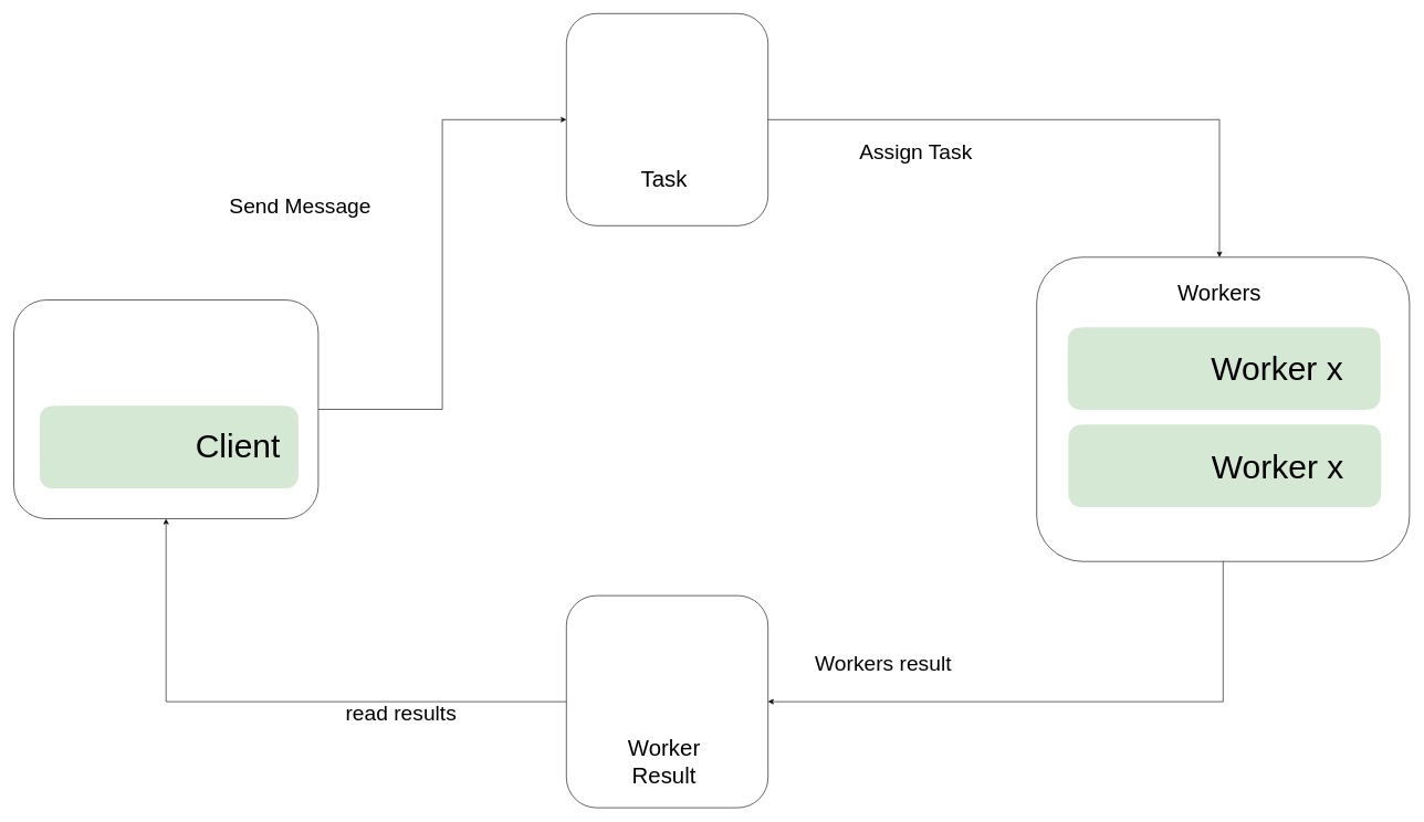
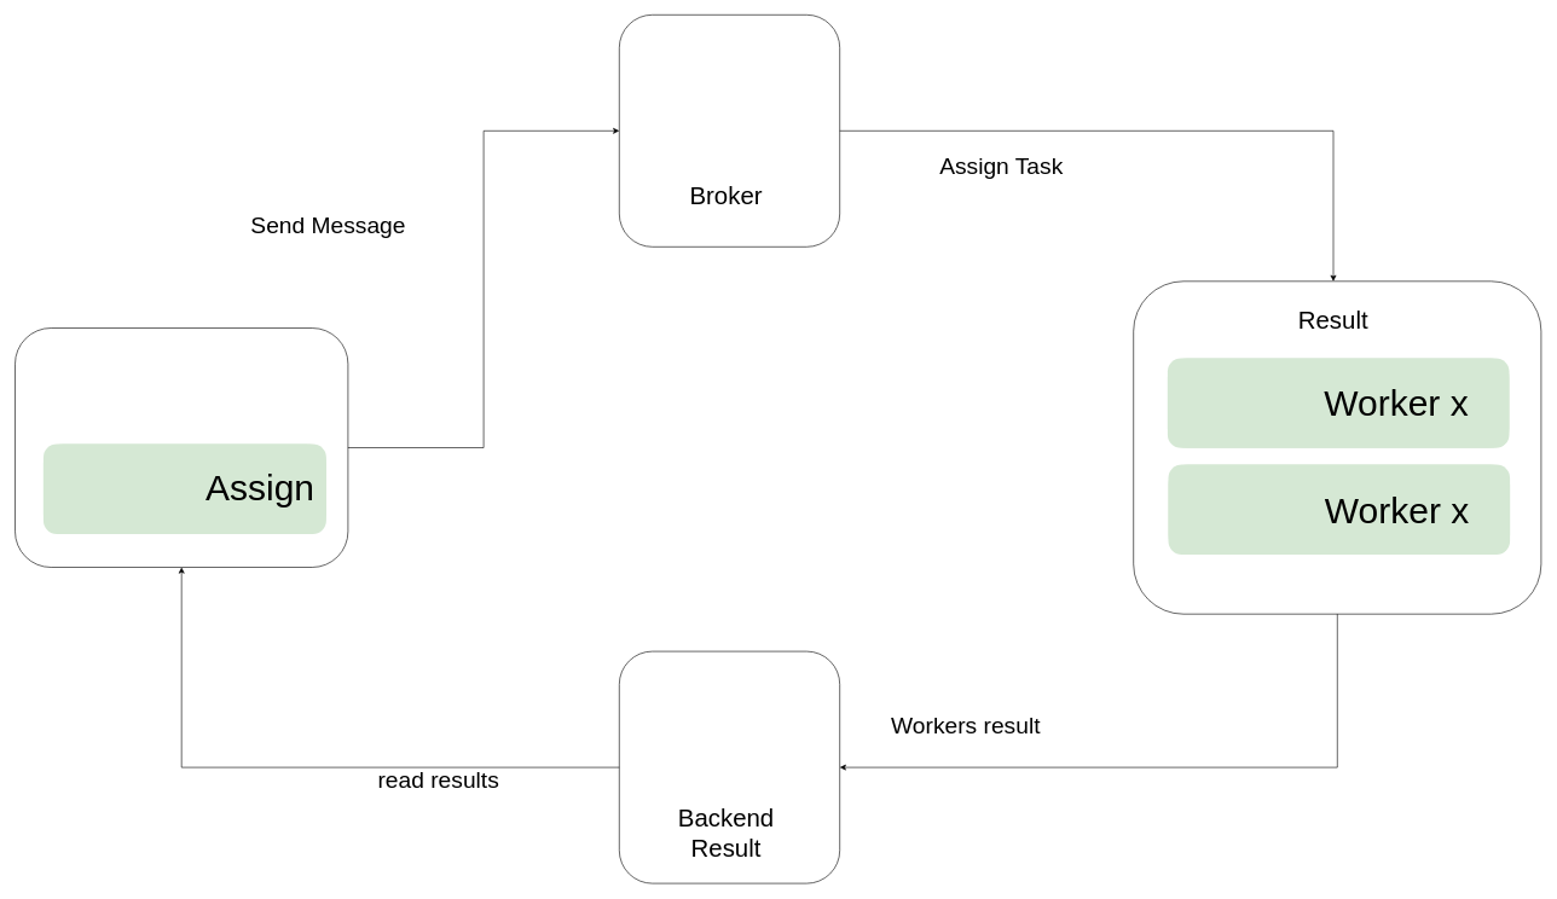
  <mxCell id="0" />
  <mxCell id="1" parent="0" />
  <mxCell id="2" value="" style="group" vertex="1" connectable="0" parent="1"><mxGeometry x="853" y="20" width="304" height="320" as="geometry" /></mxCell>
  <mxCell id="3" value="" style="rounded=1;whiteSpace=wrap;html=1;" vertex="1" parent="2"><mxGeometry width="304" height="320" as="geometry" /></mxCell>
  <mxCell id="4" value="" style="shape=image;verticalLabelPosition=bottom;labelBackgroundColor=default;verticalAlign=top;aspect=fixed;imageAspect=0;image=https://cdn4.iconfinder.com/data/icons/redis-2/1451/Untitled-2-512.png;" vertex="1" parent="2"><mxGeometry x="65" y="47" width="159" height="159" as="geometry" /></mxCell>
- <mxCell id="5" value="&lt;font face=&quot;Helvetica&quot; style=&quot;font-size: 34px;&quot;&gt;Task&lt;/font&gt;" style="text;html=1;align=center;verticalAlign=middle;whiteSpace=wrap;rounded=0;" vertex="1" parent="2"><mxGeometry x="71" y="197" width="153" height="106" as="geometry" /></mxCell>
+ <mxCell id="5" value="&lt;font face=&quot;Helvetica&quot; style=&quot;font-size: 34px;&quot;&gt;Broker&lt;/font&gt;" style="text;html=1;align=center;verticalAlign=middle;whiteSpace=wrap;rounded=0;" vertex="1" parent="2"><mxGeometry x="71" y="197" width="153" height="106" as="geometry" /></mxCell>
  <mxCell id="6" value="" style="group" vertex="1" connectable="0" parent="1"><mxGeometry x="20" y="452" width="459" height="330" as="geometry" /></mxCell>
  <mxCell id="7" value="" style="rounded=1;whiteSpace=wrap;html=1;" vertex="1" parent="6"><mxGeometry width="459" height="330" as="geometry" /></mxCell>
  <mxCell id="8" value="" style="shape=image;verticalLabelPosition=bottom;labelBackgroundColor=default;verticalAlign=top;aspect=fixed;imageAspect=0;image=https://images.seeklogo.com/logo-png/49/1/fastapi-logo-png_seeklogo-499530.png;clipPath=inset(33.33% 1% 34.33% 0%);" vertex="1" parent="6"><mxGeometry x="42" y="20" width="384" height="125.414" as="geometry" /></mxCell>
  <mxCell id="9" value="" style="group;fillColor=#d5e8d4;strokeColor=none;rounded=1;glass=0;arcSize=22;" vertex="1" connectable="0" parent="6"><mxGeometry x="39" y="160" width="390" height="124" as="geometry" /></mxCell>
  <mxCell id="10" value="" style="rounded=1;whiteSpace=wrap;html=1;fillColor=#d5e8d4;strokeColor=none;" vertex="1" parent="9"><mxGeometry width="390" height="124" as="geometry" /></mxCell>
  <mxCell id="11" value="" style="shape=image;verticalLabelPosition=bottom;labelBackgroundColor=default;verticalAlign=top;aspect=fixed;imageAspect=0;image=https://miro.medium.com/v2/resize:fit:512/1*vR_BLNAw5bYkdaxGIPYSrQ.png;clipPath=inset(24.33% 0% 27.33% 0%);" vertex="1" parent="9"><mxGeometry x="14.24" y="11" width="202.76" height="98" as="geometry" /></mxCell>
- <mxCell id="12" value="&lt;font style=&quot;font-size: 50px;&quot;&gt;Client&lt;/font&gt;" style="text;html=1;align=center;verticalAlign=middle;whiteSpace=wrap;rounded=0;" vertex="1" parent="9"><mxGeometry x="217" y="15.5" width="164" height="89" as="geometry" /></mxCell>
+ <mxCell id="12" value="&lt;font style=&quot;font-size: 50px;&quot;&gt;Assign&lt;/font&gt;" style="text;html=1;align=center;verticalAlign=middle;whiteSpace=wrap;rounded=0;" vertex="1" parent="9"><mxGeometry x="217" y="15.5" width="164" height="89" as="geometry" /></mxCell>
  <mxCell id="13" value="" style="group" vertex="1" connectable="0" parent="1"><mxGeometry x="1562" y="387.5" width="562" height="459" as="geometry" /></mxCell>
  <mxCell id="14" value="" style="rounded=1;whiteSpace=wrap;html=1;" vertex="1" parent="13"><mxGeometry width="562" height="459" as="geometry" /></mxCell>
  <mxCell id="15" value="" style="group;fillColor=#d5e8d4;strokeColor=none;rounded=1;glass=0;arcSize=22;" vertex="1" connectable="0" parent="13"><mxGeometry x="47" y="106" width="471" height="124" as="geometry" /></mxCell>
  <mxCell id="16" value="" style="rounded=1;whiteSpace=wrap;html=1;fillColor=#d5e8d4;strokeColor=none;" vertex="1" parent="15"><mxGeometry width="471" height="124" as="geometry" /></mxCell>
  <mxCell id="17" value="" style="shape=image;verticalLabelPosition=bottom;labelBackgroundColor=default;verticalAlign=top;aspect=fixed;imageAspect=0;image=https://miro.medium.com/v2/resize:fit:512/1*vR_BLNAw5bYkdaxGIPYSrQ.png;clipPath=inset(24.33% 0% 27.33% 0%);" vertex="1" parent="15"><mxGeometry x="17.198" y="11" width="184.008" height="88.936" as="geometry" /></mxCell>
  <mxCell id="18" value="&lt;font style=&quot;font-size: 50px;&quot;&gt;Worker x&lt;/font&gt;" style="text;html=1;align=left;verticalAlign=middle;whiteSpace=wrap;rounded=0;" vertex="1" parent="15"><mxGeometry x="214.173" y="17.5" width="212.358" height="89" as="geometry" /></mxCell>
- <mxCell id="19" value="&lt;font face=&quot;Helvetica&quot; style=&quot;font-size: 34px;&quot;&gt;Workers&lt;/font&gt;" style="text;html=1;align=center;verticalAlign=middle;whiteSpace=wrap;rounded=0;" vertex="1" parent="13"><mxGeometry x="199" width="153" height="106" as="geometry" /></mxCell>
+ <mxCell id="19" value="&lt;font face=&quot;Helvetica&quot; style=&quot;font-size: 34px;&quot;&gt;Result&lt;/font&gt;" style="text;html=1;align=center;verticalAlign=middle;whiteSpace=wrap;rounded=0;" vertex="1" parent="13"><mxGeometry x="199" width="153" height="106" as="geometry" /></mxCell>
  <mxCell id="20" value="" style="group;fillColor=#d5e8d4;strokeColor=none;rounded=1;glass=0;arcSize=22;" vertex="1" connectable="0" parent="13"><mxGeometry x="48" y="253" width="471" height="124" as="geometry" /></mxCell>
  <mxCell id="21" value="" style="rounded=1;whiteSpace=wrap;html=1;fillColor=#d5e8d4;strokeColor=none;" vertex="1" parent="20"><mxGeometry width="471" height="124" as="geometry" /></mxCell>
  <mxCell id="22" value="" style="shape=image;verticalLabelPosition=bottom;labelBackgroundColor=default;verticalAlign=top;aspect=fixed;imageAspect=0;image=https://miro.medium.com/v2/resize:fit:512/1*vR_BLNAw5bYkdaxGIPYSrQ.png;clipPath=inset(24.33% 0% 27.33% 0%);" vertex="1" parent="20"><mxGeometry x="17.198" y="11" width="184.008" height="88.936" as="geometry" /></mxCell>
  <mxCell id="23" value="&lt;font style=&quot;font-size: 50px;&quot;&gt;Worker x&lt;/font&gt;" style="text;html=1;align=left;verticalAlign=middle;whiteSpace=wrap;rounded=0;" vertex="1" parent="20"><mxGeometry x="214.173" y="17.5" width="212.358" height="89" as="geometry" /></mxCell>
  <mxCell id="24" value="" style="group" vertex="1" connectable="0" parent="1"><mxGeometry x="853" y="898" width="304" height="320" as="geometry" /></mxCell>
  <mxCell id="25" value="" style="rounded=1;whiteSpace=wrap;html=1;" vertex="1" parent="24"><mxGeometry width="304" height="320" as="geometry" /></mxCell>
  <mxCell id="26" value="" style="shape=image;verticalLabelPosition=bottom;labelBackgroundColor=default;verticalAlign=top;aspect=fixed;imageAspect=0;image=https://cdn4.iconfinder.com/data/icons/redis-2/1451/Untitled-2-512.png;" vertex="1" parent="24"><mxGeometry x="65" y="47" width="159" height="159" as="geometry" /></mxCell>
- <mxCell id="27" value="&lt;font face=&quot;Helvetica&quot; style=&quot;font-size: 34px;&quot;&gt;Worker&lt;/font&gt;&lt;div&gt;&lt;font face=&quot;Helvetica&quot; style=&quot;font-size: 34px;&quot;&gt;Result&lt;/font&gt;&lt;/div&gt;" style="text;html=1;align=center;verticalAlign=middle;whiteSpace=wrap;rounded=0;" vertex="1" parent="24"><mxGeometry x="71" y="197" width="153" height="106" as="geometry" /></mxCell>
+ <mxCell id="27" value="&lt;font face=&quot;Helvetica&quot; style=&quot;font-size: 34px;&quot;&gt;Backend&lt;/font&gt;&lt;div&gt;&lt;font face=&quot;Helvetica&quot; style=&quot;font-size: 34px;&quot;&gt;Result&lt;/font&gt;&lt;/div&gt;" style="text;html=1;align=center;verticalAlign=middle;whiteSpace=wrap;rounded=0;" vertex="1" parent="24"><mxGeometry x="71" y="197" width="153" height="106" as="geometry" /></mxCell>
  <mxCell id="28" style="edgeStyle=orthogonalEdgeStyle;rounded=0;orthogonalLoop=1;jettySize=auto;html=1;entryX=0;entryY=0.5;entryDx=0;entryDy=0;" edge="1" parent="1" source="7" target="3"><mxGeometry relative="1" as="geometry" /></mxCell>
  <mxCell id="29" style="edgeStyle=orthogonalEdgeStyle;rounded=0;orthogonalLoop=1;jettySize=auto;html=1;entryX=0.5;entryY=0;entryDx=0;entryDy=0;" edge="1" parent="1" source="3" target="19"><mxGeometry relative="1" as="geometry" /></mxCell>
  <mxCell id="30" style="edgeStyle=orthogonalEdgeStyle;rounded=0;orthogonalLoop=1;jettySize=auto;html=1;entryX=1;entryY=0.5;entryDx=0;entryDy=0;exitX=0.5;exitY=1;exitDx=0;exitDy=0;" edge="1" parent="1" source="14" target="25"><mxGeometry relative="1" as="geometry" /></mxCell>
  <mxCell id="31" style="edgeStyle=orthogonalEdgeStyle;rounded=0;orthogonalLoop=1;jettySize=auto;html=1;" edge="1" parent="1" source="25" target="7"><mxGeometry relative="1" as="geometry" /></mxCell>
  <mxCell id="32" value="&lt;font style=&quot;font-size: 32px;&quot;&gt;Send Message&lt;/font&gt;" style="text;html=1;align=center;verticalAlign=middle;whiteSpace=wrap;rounded=0;" vertex="1" parent="1"><mxGeometry x="330" y="231" width="244" height="160" as="geometry" /></mxCell>
  <mxCell id="33" value="&lt;font style=&quot;font-size: 32px;&quot;&gt;Assign Task&lt;/font&gt;" style="text;html=1;align=center;verticalAlign=middle;whiteSpace=wrap;rounded=0;" vertex="1" parent="1"><mxGeometry x="1258" y="149" width="244" height="160" as="geometry" /></mxCell>
  <mxCell id="34" value="&lt;font style=&quot;font-size: 32px;&quot;&gt;Workers result&lt;/font&gt;" style="text;html=1;align=center;verticalAlign=middle;whiteSpace=wrap;rounded=0;" vertex="1" parent="1"><mxGeometry x="1209" y="921" width="244" height="160" as="geometry" /></mxCell>
  <mxCell id="35" value="&lt;font style=&quot;font-size: 32px;&quot;&gt;read results&lt;/font&gt;" style="text;html=1;align=center;verticalAlign=middle;whiteSpace=wrap;rounded=0;" vertex="1" parent="1"><mxGeometry x="482" y="995" width="244" height="160" as="geometry" /></mxCell>
